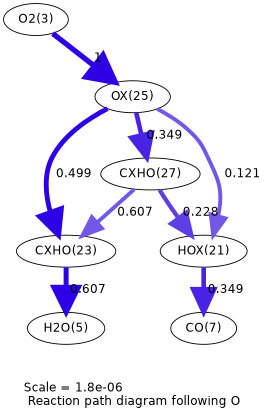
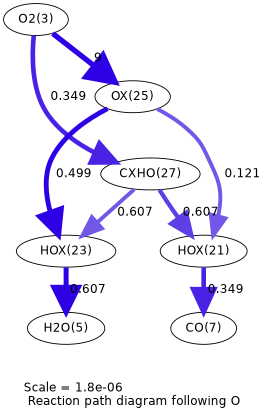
  digraph {
    fontname=Helvetica
    label="Scale = 1.8e-06\l Reaction path diagram following O"
    node [fontname=Helvetica]
    edge [arrowsize=2.6 color="0.7, 0.849, 0.9" fontname=Helvetica penwidth=5.21]
    n1 [label="O2(3)"]
    n2 [label="OX(25)"]
-   n3 [label="CXHO(23)"]
+   n3 [label="HOX(23)"]
    n4 [label="CXHO(27)"]
    n5 [label="HOX(21)"]
    n6 [label="H2O(5)"]
    n7 [label="CO(7)"]
-   n1 -> n2 [arrowsize=3 color="0.7, 1.5, 0.9" label=" 1" penwidth=6]
+   n1 -> n2 [arrowsize=3 color="0.7, 1.5, 0.9" label=" 9" penwidth=6]
    n2 -> n3 [arrowsize=2.74 color="0.7, 0.999, 0.9" label=" 0.499" penwidth=5.48]
-   n2 -> n4 [label=" 0.349"]
+   n1 -> n4 [label=" 0.349"]
    n2 -> n5 [arrowsize=2.2 color="0.7, 0.621, 0.9" label=" 0.121" penwidth=4.41]
    n3 -> n6 [arrowsize=2.81 color="0.7, 1.11, 0.9" label=" 0.607" penwidth=5.62]
    n4 -> n3 [arrowsize=2.2 color="0.7, 0.621, 0.9" label=" 0.607" penwidth=4.41]
-   n4 -> n5 [arrowsize=2.44 color="0.7, 0.728, 0.9" label=" 0.228" penwidth=4.88]
+   n4 -> n5 [arrowsize=2.44 color="0.7, 0.728, 0.9" label=" 0.607" penwidth=4.88]
    n5 -> n7 [label=" 0.349"]
  }
